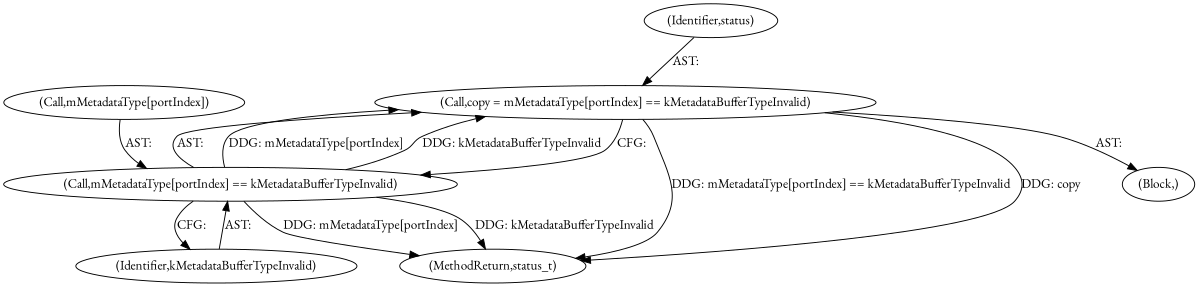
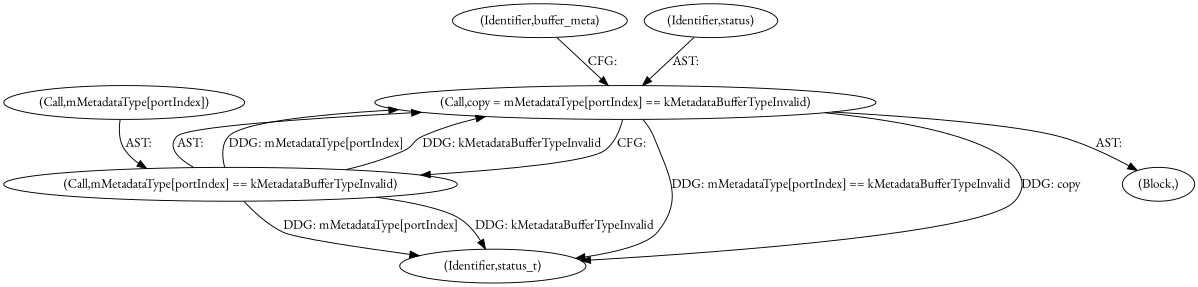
  digraph {
    fontname="EB Garamond"
    node [fontname="EB Garamond"]
    edge [fontname="EB Garamond"]
    n1 [label="(Call,copy = mMetadataType[portIndex] == kMetadataBufferTypeInvalid)"]
    n2 [label="(Call,mMetadataType[portIndex] == kMetadataBufferTypeInvalid)"]
-   n3 [label="(MethodReturn,status_t)"]
+   n3 [label="(Identifier,status_t)"]
    n4 [label="(Block,)"]
-   n5 [label="(Identifier,kMetadataBufferTypeInvalid)"]
    n6 [label="(Call,mMetadataType[portIndex])"]
+   n7 [label="(Identifier,buffer_meta)"]
    n8 [label="(Identifier,status)"]
    n1 -> n2 [label="CFG: "]
    n1 -> n3 [label="DDG: mMetadataType[portIndex] == kMetadataBufferTypeInvalid"]
    n1 -> n3 [label="DDG: copy"]
    n1 -> n4 [label="AST: "]
    n2 -> n1 [label="AST: "]
    n2 -> n1 [label="DDG: mMetadataType[portIndex]"]
    n2 -> n1 [label="DDG: kMetadataBufferTypeInvalid"]
    n2 -> n3 [label="DDG: mMetadataType[portIndex]"]
    n2 -> n3 [label="DDG: kMetadataBufferTypeInvalid"]
-   n2 -> n5 [label="CFG: "]
-   n5 -> n2 [label="AST: "]
    n6 -> n2 [label="AST: "]
+   n7 -> n1 [label="CFG: "]
    n8 -> n1 [label="AST: "]
  }
